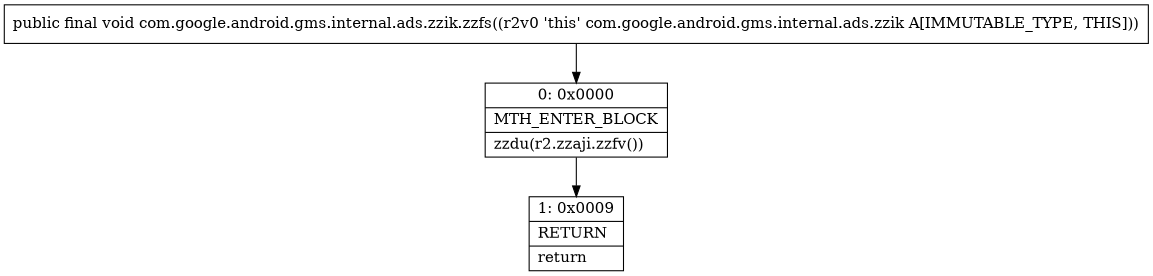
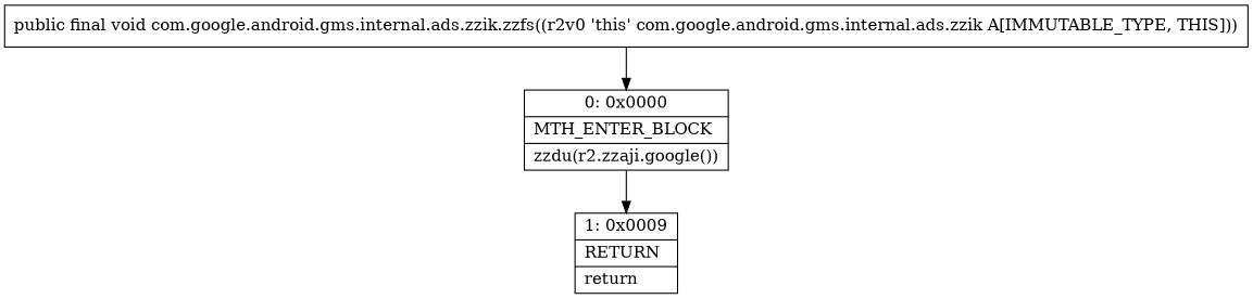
  digraph {
    node [shape=record]
-   n1 [label="{0\:\ 0x0000|MTH_ENTER_BLOCK\l|zzdu(r2.zzaji.zzfv())\l}"]
+   n1 [label="{0\:\ 0x0000|MTH_ENTER_BLOCK\l|zzdu(r2.zzaji.google())\l}"]
    n2 [label="{1\:\ 0x0009|RETURN\l|return\l}"]
    n3 [label="{public final void com.google.android.gms.internal.ads.zzik.zzfs((r2v0 'this' com.google.android.gms.internal.ads.zzik A[IMMUTABLE_TYPE, THIS])) }"]
    n1 -> n2
    n3 -> n1
  }
